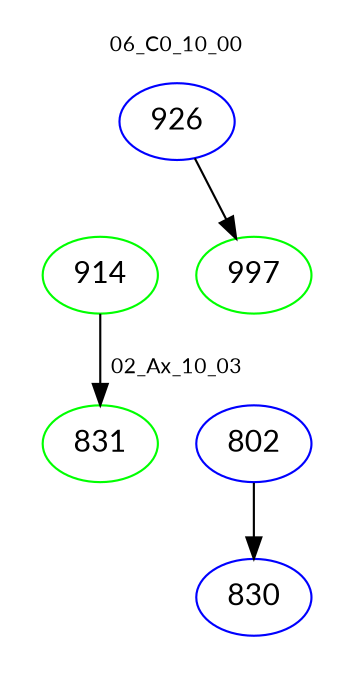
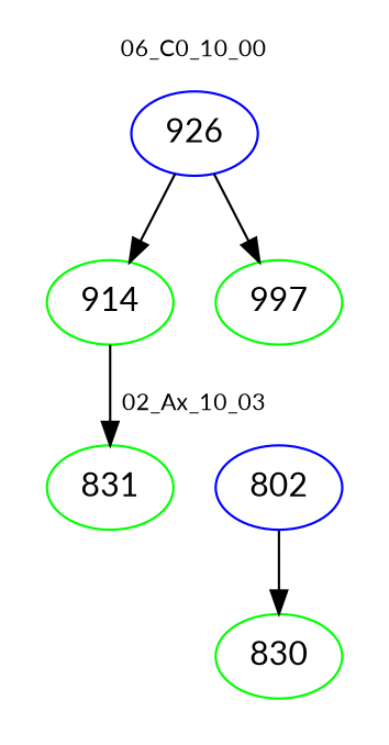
  digraph {
    fontname=Lato
    node [color=green fontname=Lato]
    edge [color=black fontname=Lato]
    n1 [color=blue label=802]
-   n2 [color=blue label=830]
+   n2 [label=830]
    n3 [label=831]
    n4 [color=blue label=926]
    n5 [label=914]
    n6 [label=997]
    subgraph cluster_1 {
      color=white
      fontsize=10
      label="02_Ax_10_03"
      n1
      n2
      n3
    }
    subgraph cluster_2 {
      color=white
      fontsize=10
      label="06_C0_10_00"
      n4
      n5
      n6
    }
    n1 -> n2
+   n4 -> n5
    n4 -> n6
    n5 -> n3
  }
